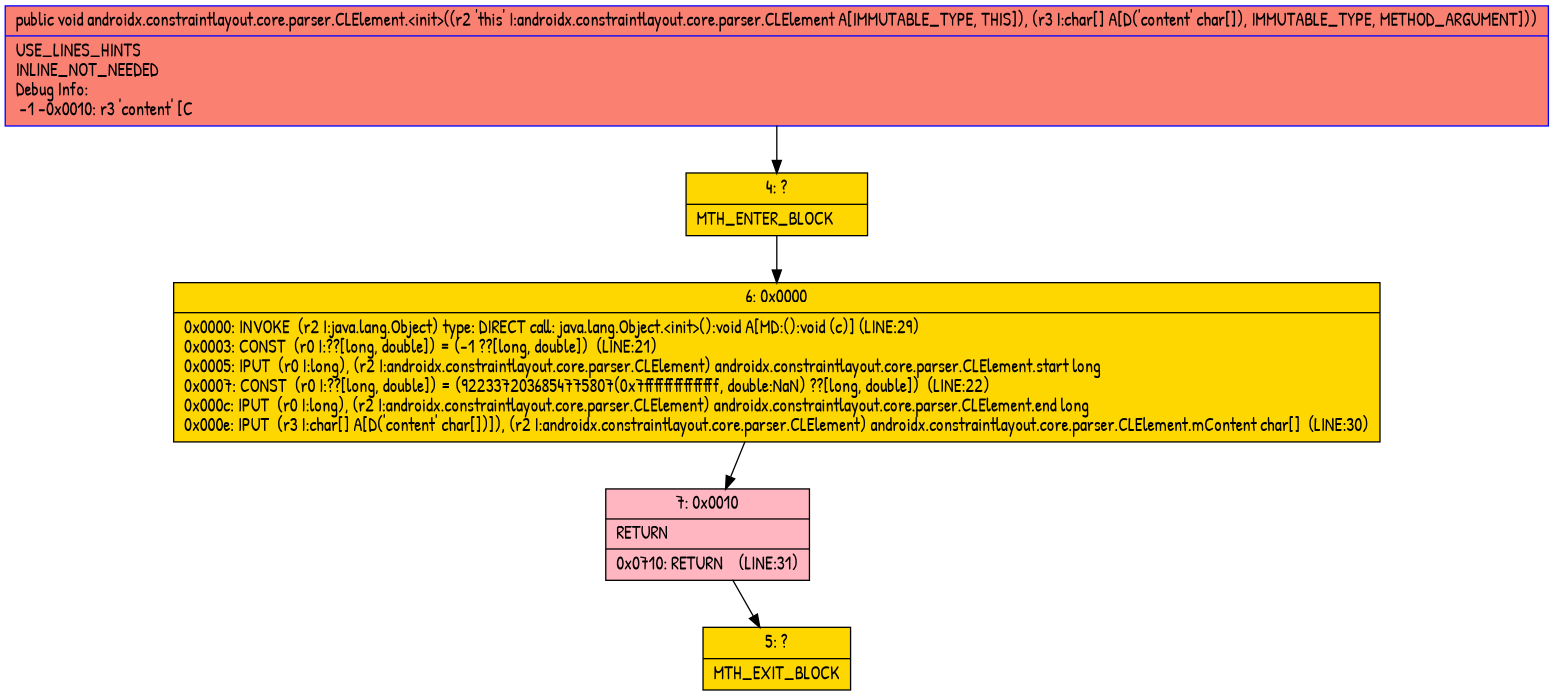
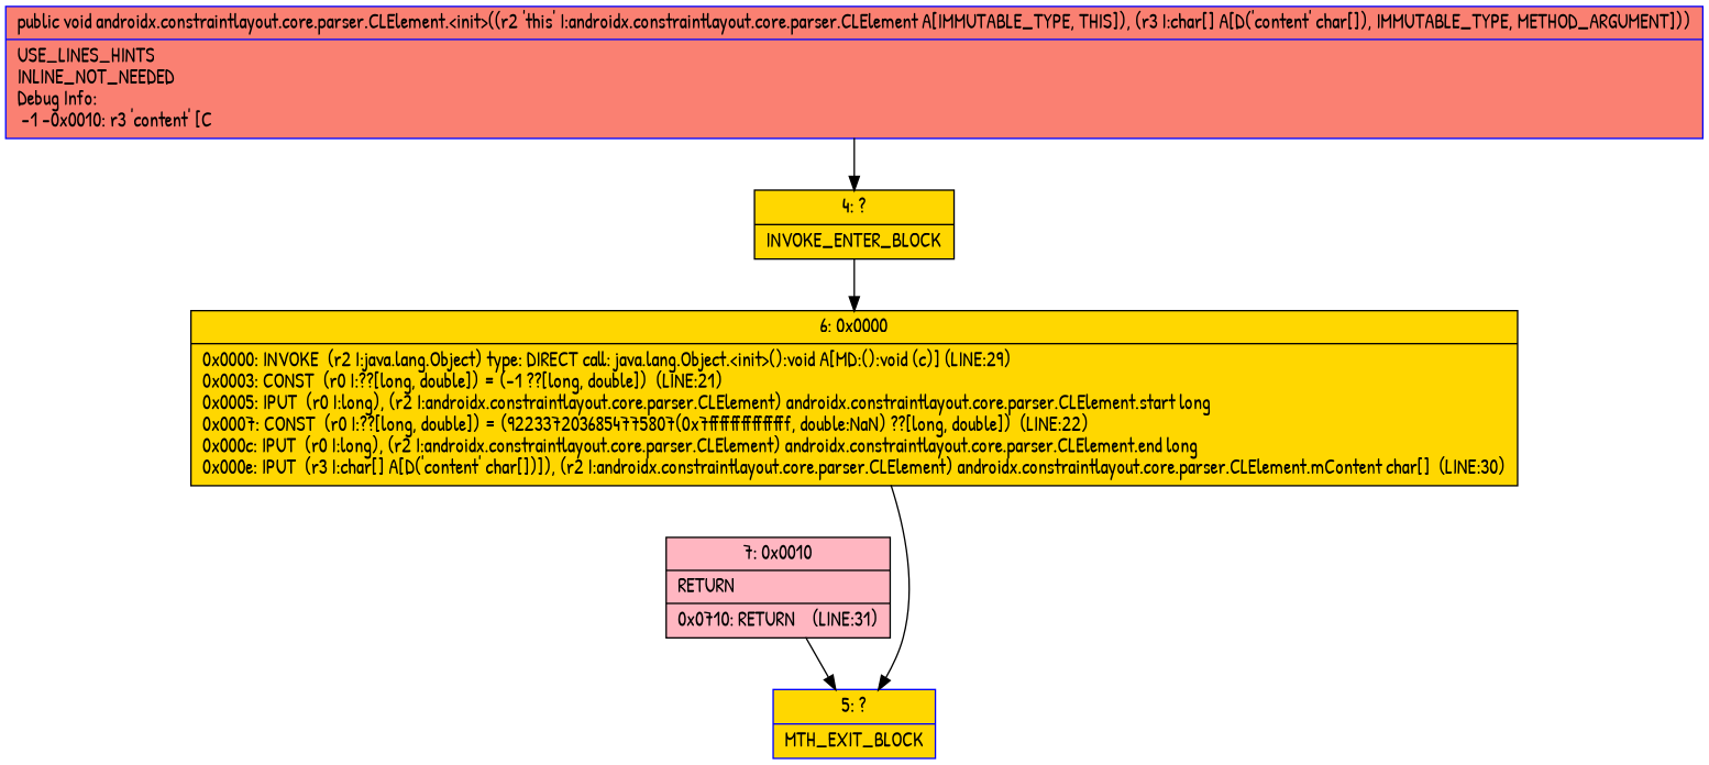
  digraph {
    fontname="Patrick Hand"
    node [color=black fillcolor=gold fontname="Patrick Hand" shape=record style=filled]
    edge [fontname="Patrick Hand"]
-   n1 [label="{4\:\ ?|MTH_ENTER_BLOCK\l}"]
+   n1 [label="{4\:\ ?|INVOKE_ENTER_BLOCK\l}"]
    n2 [label="{6\:\ 0x0000|0x0000: INVOKE  (r2 I:java.lang.Object) type: DIRECT call: java.lang.Object.\<init\>():void A[MD:():void (c)] (LINE:29)\l0x0003: CONST  (r0 I:??[long, double]) = (\-1 ??[long, double])  (LINE:21)\l0x0005: IPUT  (r0 I:long), (r2 I:androidx.constraintlayout.core.parser.CLElement) androidx.constraintlayout.core.parser.CLElement.start long \l0x0007: CONST  (r0 I:??[long, double]) = (9223372036854775807(0x7fffffffffffffff, double:NaN) ??[long, double])  (LINE:22)\l0x000c: IPUT  (r0 I:long), (r2 I:androidx.constraintlayout.core.parser.CLElement) androidx.constraintlayout.core.parser.CLElement.end long \l0x000e: IPUT  (r3 I:char[] A[D('content' char[])]), (r2 I:androidx.constraintlayout.core.parser.CLElement) androidx.constraintlayout.core.parser.CLElement.mContent char[]  (LINE:30)\l}"]
    n3 [fillcolor=lightpink label="{7\:\ 0x0010|RETURN\l|0x0710: RETURN    (LINE:31)\l}"]
-   n4 [label="{5\:\ ?|MTH_EXIT_BLOCK\l}"]
+   n4 [color=blue label="{5\:\ ?|MTH_EXIT_BLOCK\l}"]
    n5 [color=blue fillcolor=salmon label="{public void androidx.constraintlayout.core.parser.CLElement.\<init\>((r2 'this' I:androidx.constraintlayout.core.parser.CLElement A[IMMUTABLE_TYPE, THIS]), (r3 I:char[] A[D('content' char[]), IMMUTABLE_TYPE, METHOD_ARGUMENT]))  | USE_LINES_HINTS\lINLINE_NOT_NEEDED\lDebug Info:\l  \-1 \-0x0010: r3 'content' [C\l}"]
    n1 -> n2
-   n2 -> n3
+   n2 -> n4
    n3 -> n4
    n5 -> n1
  }
